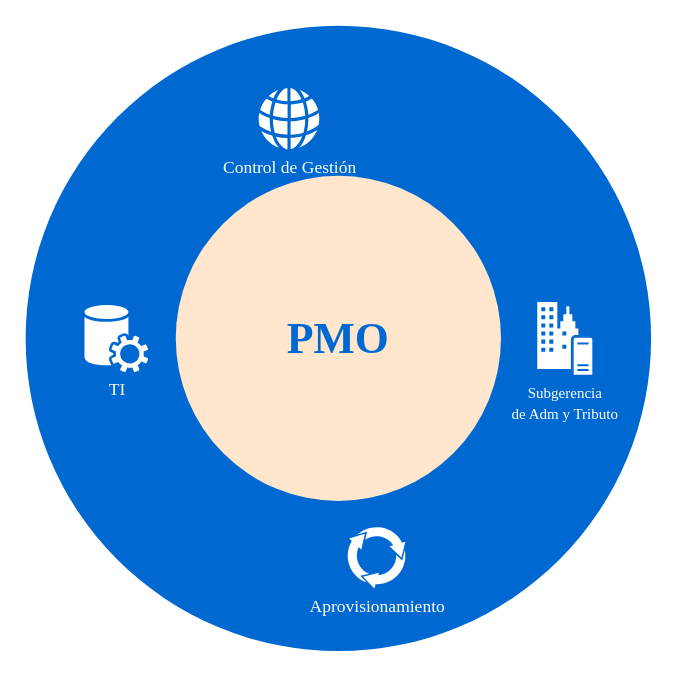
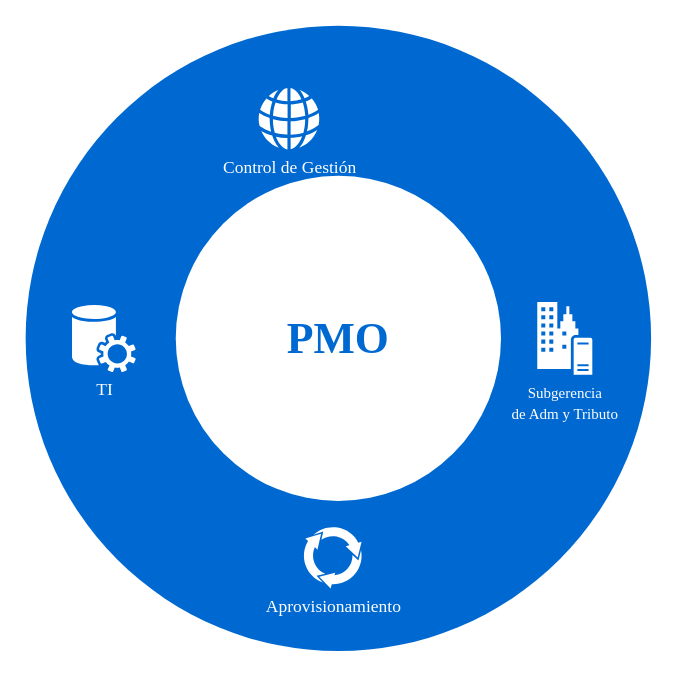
  <mxCell id="0" />
  <mxCell id="1" parent="0" />
  <mxCell id="2" value="" style="ellipse;whiteSpace=wrap;html=1;rounded=0;shadow=0;comic=0;strokeWidth=1;fontFamily=Verdana;fontSize=14;strokeColor=none;fillColor=#0069D1;movable=1;resizable=1;rotatable=1;deletable=1;editable=1;connectable=1;" parent="1" vertex="1"><mxGeometry x="20" y="20" width="500" height="500" as="geometry" /></mxCell>
- <mxCell id="3" value="PMO" style="ellipse;whiteSpace=wrap;html=1;rounded=0;shadow=0;comic=0;strokeWidth=1;fontFamily=Verdana;fontSize=35;strokeColor=none;fillColor=#ffe6cc;fontColor=#0069D1;fontStyle=1;" parent="1" vertex="1"><mxGeometry x="140" y="140" width="260" height="260" as="geometry" /></mxCell>
- <mxCell id="4" value="TI" style="shadow=0;dashed=0;html=1;strokeColor=none;fillColor=#ffffff;labelPosition=center;verticalLabelPosition=bottom;verticalAlign=top;shape=mxgraph.office.services.central_management_service;rounded=0;comic=0;fontFamily=Verdana;fontSize=14;fontColor=#FFFFFF;" parent="1" vertex="1"><mxGeometry x="67" y="243" width="51" height="54" as="geometry" /></mxCell>
+ <mxCell id="3" value="PMO" style="ellipse;whiteSpace=wrap;html=1;rounded=0;shadow=0;comic=0;strokeWidth=1;fontFamily=Verdana;fontSize=35;strokeColor=none;fillColor=#ffffff;fontColor=#0069D1;fontStyle=1" parent="1" vertex="1"><mxGeometry x="140" y="140" width="260" height="260" as="geometry" /></mxCell>
+ <mxCell id="4" value="TI" style="shadow=0;dashed=0;html=1;strokeColor=none;fillColor=#ffffff;labelPosition=center;verticalLabelPosition=bottom;verticalAlign=top;shape=mxgraph.office.services.central_management_service;rounded=0;comic=0;fontFamily=Verdana;fontSize=14;fontColor=#FFFFFF;" parent="1" vertex="1"><mxGeometry x="57" y="243" width="51" height="54" as="geometry" /></mxCell>
  <mxCell id="5" value="&lt;font style=&quot;font-size: 12px&quot;&gt;Subgerencia&lt;br&gt;de Adm y Tributo&lt;/font&gt;" style="shadow=0;dashed=0;html=1;strokeColor=none;fillColor=#ffffff;labelPosition=center;verticalLabelPosition=bottom;verticalAlign=top;shape=mxgraph.office.servers.on_premises_server;rounded=0;comic=0;fontFamily=Verdana;fontSize=14;fontColor=#FFFFFF;" parent="1" vertex="1"><mxGeometry x="429" y="241" width="44" height="58" as="geometry" /></mxCell>
  <mxCell id="6" value="Control de Gestión" style="shadow=0;dashed=0;html=1;strokeColor=none;fillColor=#ffffff;labelPosition=center;verticalLabelPosition=bottom;verticalAlign=top;shape=mxgraph.office.concepts.globe_internet;rounded=0;comic=0;fontFamily=Verdana;fontSize=14;fontColor=#FFFFFF;" parent="1" vertex="1"><mxGeometry x="206" y="70" width="49" height="49" as="geometry" /></mxCell>
- <mxCell id="7" value="Aprovisionamiento" style="shadow=0;dashed=0;html=1;strokeColor=none;shape=mxgraph.mscae.general.continuous_cycle;fillColor=#ffffff;rounded=0;comic=0;fontFamily=Verdana;fontSize=14;fontColor=#FFFFFF;verticalAlign=top;labelPosition=center;verticalLabelPosition=bottom;align=center;" parent="1" vertex="1"><mxGeometry x="276.5" y="420" width="48" height="50" as="geometry" /></mxCell>
+ <mxCell id="7" value="Aprovisionamiento" style="shadow=0;dashed=0;html=1;strokeColor=none;shape=mxgraph.mscae.general.continuous_cycle;fillColor=#ffffff;rounded=0;comic=0;fontFamily=Verdana;fontSize=14;fontColor=#FFFFFF;verticalAlign=top;labelPosition=center;verticalLabelPosition=bottom;align=center;" parent="1" vertex="1"><mxGeometry x="241.5" y="420" width="48" height="50" as="geometry" /></mxCell>
